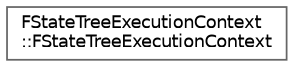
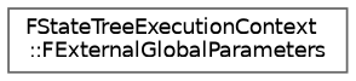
  digraph {
    rankdir=LR
-   n1 [color=grey40 fillcolor=white fontname=Helvetica fontsize=10 height=0.2 label="FStateTreeExecutionContext\l::FStateTreeExecutionContext" shape=box style=filled width=0.4]
+   n1 [color=grey40 fillcolor=white fontname=Helvetica fontsize=10 height=0.2 label="FStateTreeExecutionContext\l::FExternalGlobalParameters" shape=box style=filled width=0.4]
  }
